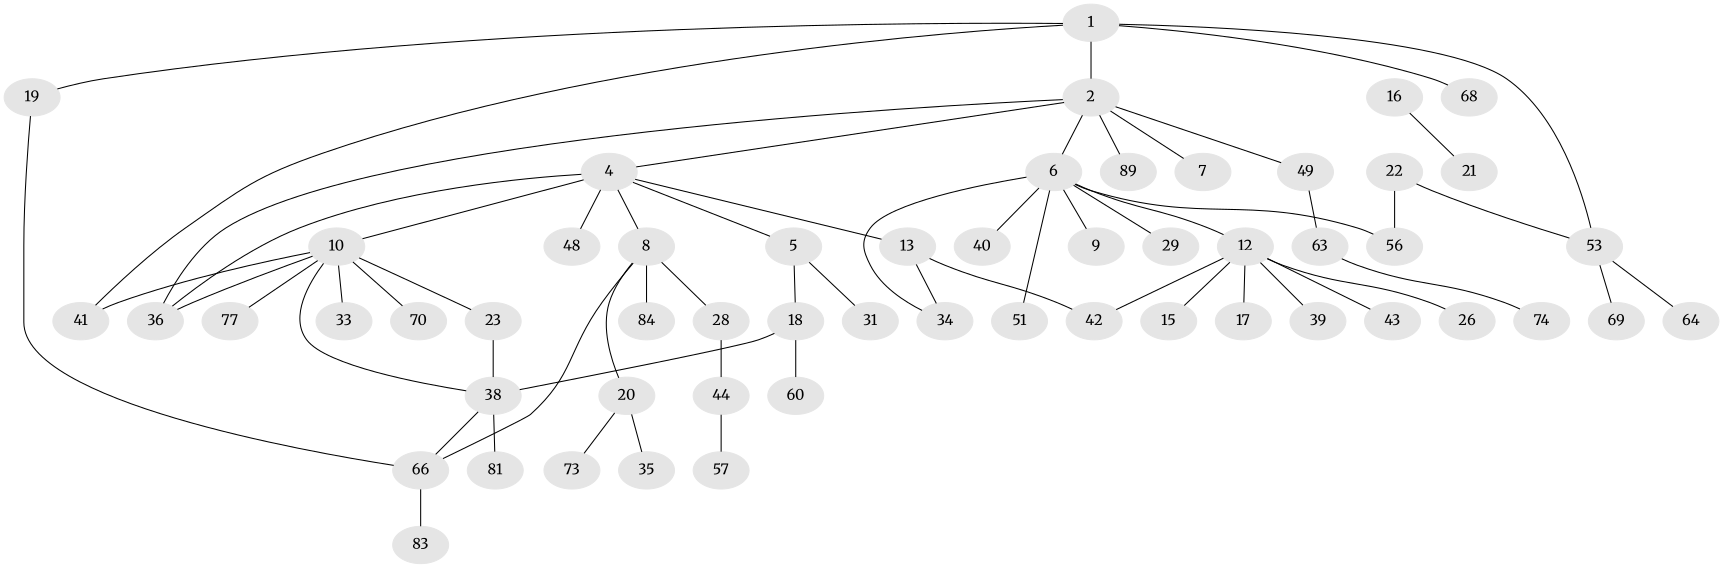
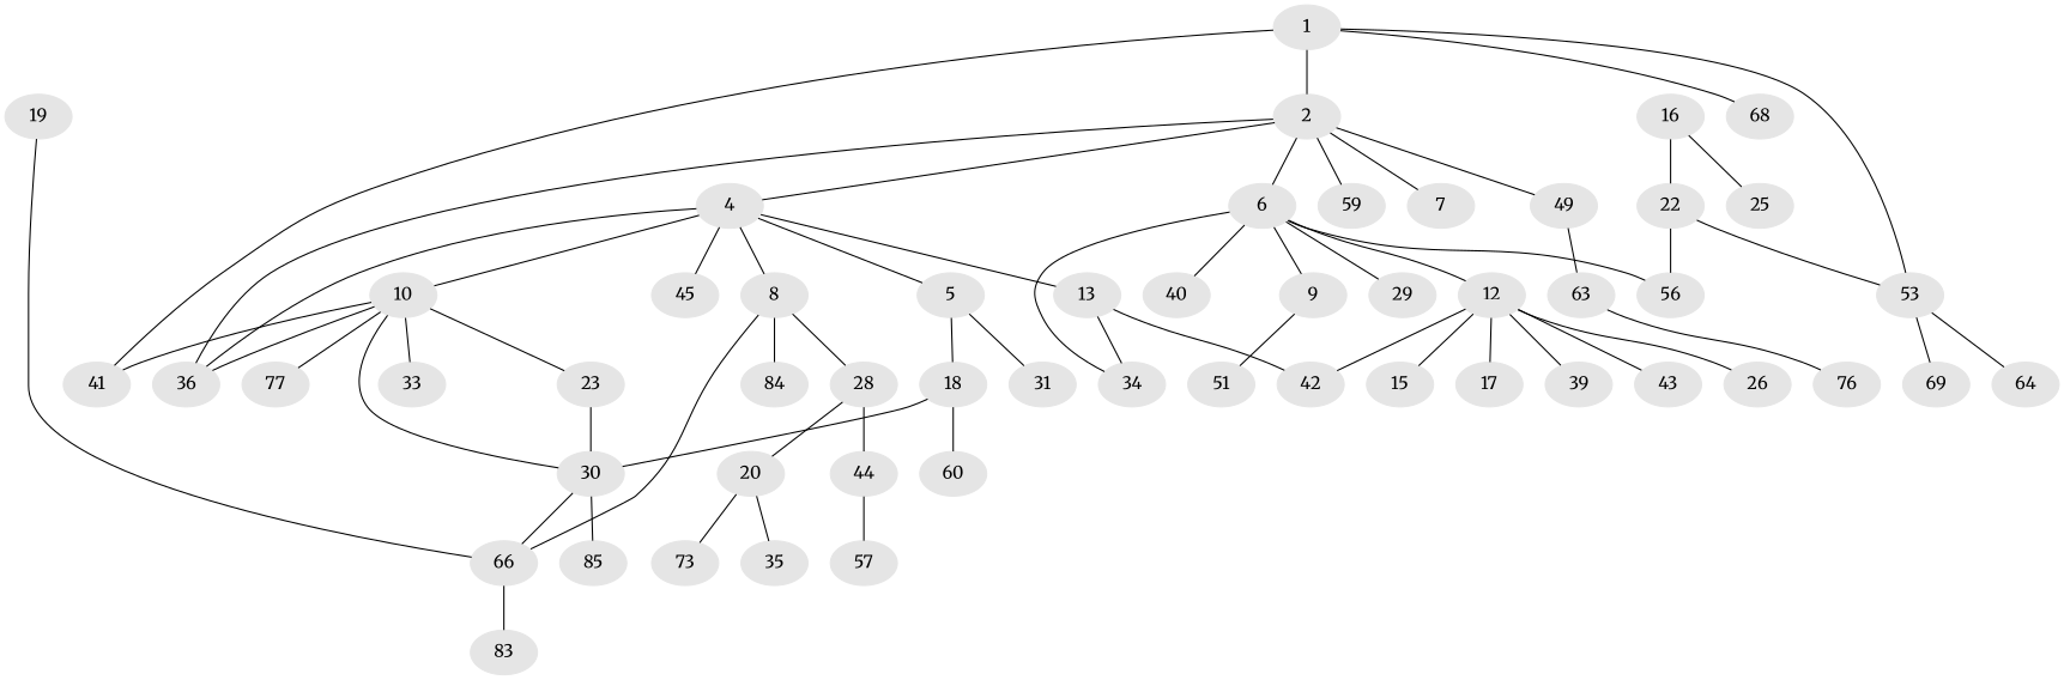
  graph {
    fontname=Merriweather
    node [color=gray90 fontname=Merriweather style=filled]
    edge [fontname=Merriweather]
    1 [super="+21"]
    2 [super="+3"]
    19
    41 [super="+65"]
    53 [super="+54"]
    n6 [label=68]
    4 [super="+50"]
    6 [super="+24"]
    7
    36
    49 [super="+52"]
-   59 [label=89]
+   59
    66 [super="+78"]
    64
    69 [super="+75"]
    5 [super="+38"]
    8 [super="+11"]
    10 [super="+26"]
    13 [super="+14"]
-   45 [super="+72" label=48]
+   45 [super="+72"]
    9 [super="+58"]
    12 [super="+82"]
    29
    34
    40
    51
    56
    63
    18 [super="+37"]
    31 [super="+47"]
    20 [super="+27"]
    28 [super="+79"]
    84
    23
-   30 [super="+55" label=38]
+   30 [super="+55"]
    33
-   70
    77
    42 [super="+61"]
    60
    15
    17 [super="+68"]
    39
    43 [super="+62"]
    n45 [label=26]
    35 [super="+71"]
    73
    44 [super="+48"]
    83 [super="+85"]
    16 [super="+74"]
    22 [super="+32"]
-   25 [label=21]
-   81
+   25
+   81 [label=85]
    57
-   76 [super="+80" label=74]
+   76 [super="+80"]
    1 -- 2
-   1 -- 19
    1 -- 41
    1 -- 53
    1 -- n6
    2 -- 4
    2 -- 6
    2 -- 7
    2 -- 36
    2 -- 49
    2 -- 59
    19 -- 66
    53 -- 64
    53 -- 69
    4 -- 36
    4 -- 5
    4 -- 8
    4 -- 10
    4 -- 13
    4 -- 45 [weight=2]
    6 -- 9
    6 -- 12
    6 -- 29
    6 -- 34
    6 -- 40
-   6 -- 51
+   9 -- 51
    6 -- 56
    49 -- 63
    66 -- 83
    5 -- 18
    5 -- 31
    8 -- 66
-   8 -- 20
+   28 -- 20
    8 -- 28
    8 -- 84
    10 -- 41
    10 -- 36
    10 -- 23
    10 -- 30
    10 -- 33
-   10 -- 70
    10 -- 77
    13 -- 34
    13 -- 42
    12 -- 42
    12 -- 15
    12 -- 17
    12 -- 39
    12 -- 43
    12 -- n45
    63 -- 76
    18 -- 30
    18 -- 60
    20 -- 35
    20 -- 73
    28 -- 44
    23 -- 30
    30 -- 66
    30 -- 81
    44 -- 57
+   16 -- 22
    16 -- 25
    22 -- 53
    22 -- 56
  }
